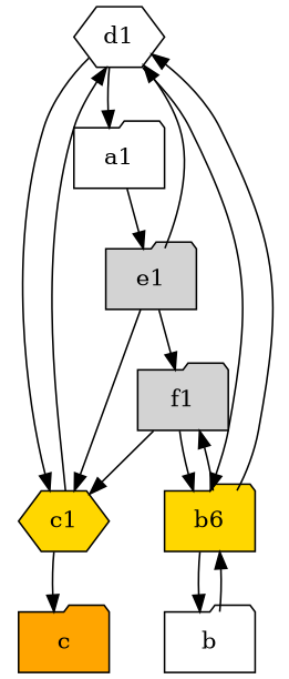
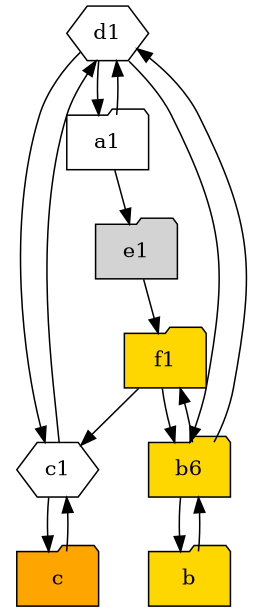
  digraph {
    fontname="DejaVu Serif"
    node [fillcolor=gold fontname="DejaVu Serif" shape=folder style=filled]
    edge [fontname="DejaVu Serif"]
    d1 [fillcolor=white shape=hexagon]
    a1 [fillcolor=white]
    e1 [fillcolor=lightgrey]
    n4 [label=b6]
-   c1 [shape=hexagon]
-   f1 [fillcolor=lightgrey]
-   b [fillcolor=white]
+   c1 [fillcolor=white shape=hexagon]
+   f1
+   b
    c [fillcolor=orange]
    d1 -> a1
    d1 -> n4
    d1 -> c1
-   e1 -> d1
+   a1 -> d1
    a1 -> e1
    e1 -> f1
    n4 -> d1
    n4 -> f1
    n4 -> b
    c1 -> d1
    c1 -> c
    f1 -> n4
    f1 -> c1
    b -> n4
-   e1 -> c1
+   c -> c1
  }
